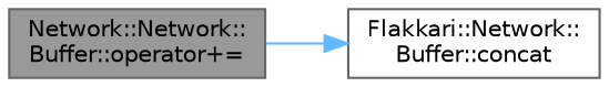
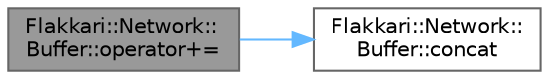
  digraph {
    rankdir=LR
    node [fontname=Helvetica fontsize=10 shape=box style=filled]
-   n1 [color=gray40 fillcolor=grey60 fontcolor=black height=0.2 label="Network::Network::\lBuffer::operator+=" width=0.4]
+   n1 [color=gray40 fillcolor=grey60 fontcolor=black height=0.2 label="Flakkari::Network::\lBuffer::operator+=" width=0.4]
    n2 [color=grey40 fillcolor=white height=0.2 label="Flakkari::Network::\lBuffer::concat" width=0.4]
    n1 -> n2 [color=steelblue1 fontname=Helvetica fontsize=10 labelfontname=Helvetica labelfontsize=10 style=solid]
  }
